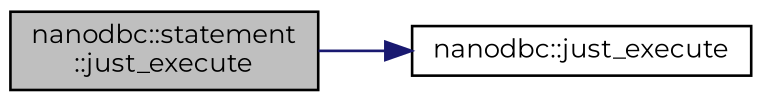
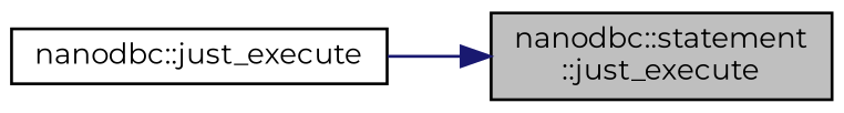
  digraph {
    rankdir=RL
    fontname=Montserrat
    node [color=black fontname=Montserrat fontsize=10 shape=record style=filled]
    n1 [fillcolor=grey75 fontcolor=black height=0.2 label="nanodbc::statement\l::just_execute" width=0.4]
    n2 [fillcolor=white height=0.2 label="nanodbc::just_execute" width=0.4]
-   n2 -> n1 [color=midnightblue dir=back fontname=Montserrat fontsize=10 labelfontname=Helvetica labelfontsize=10 style=solid]
+   n1 -> n2 [color=midnightblue dir=back fontname=Montserrat fontsize=10 labelfontname=Helvetica labelfontsize=10 style=solid]
  }
